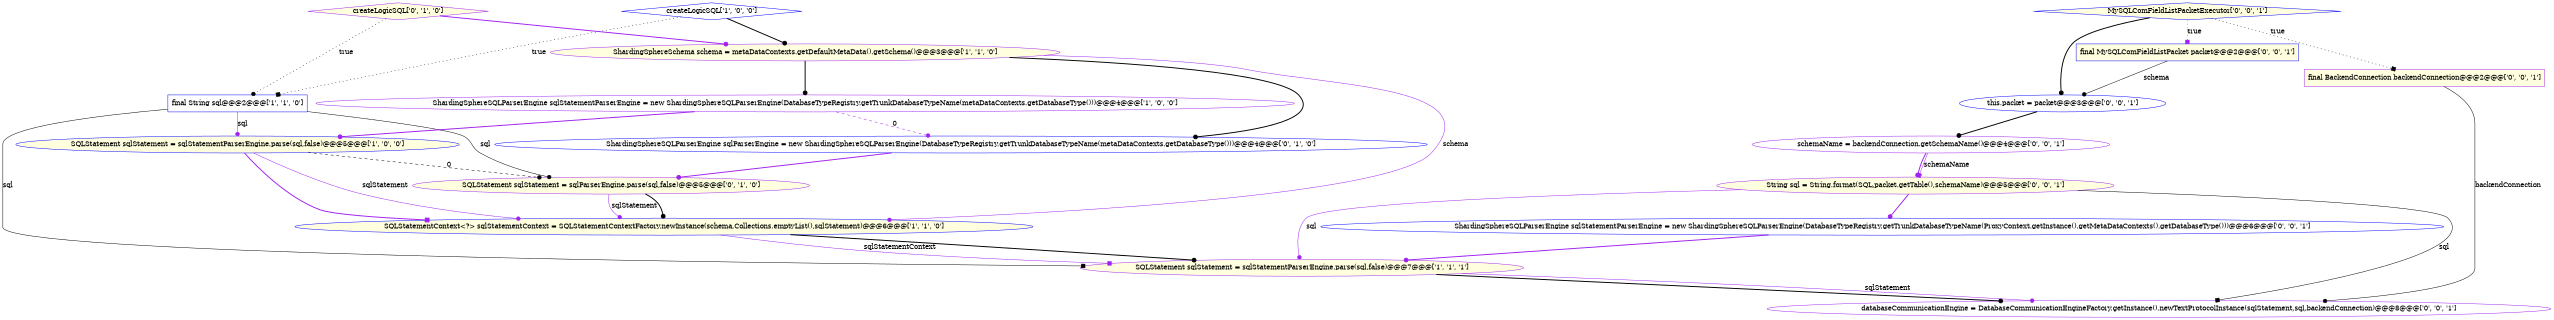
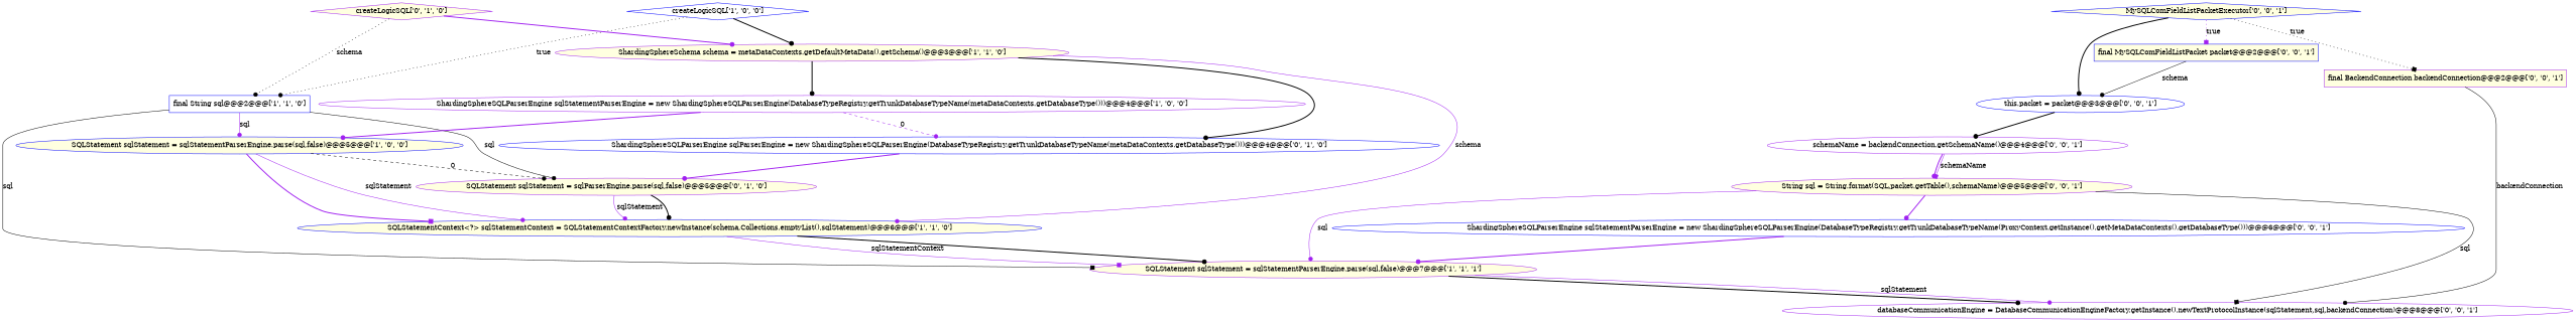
  digraph {
    node [color=blue fillcolor=lightyellow shape=ellipse style=filled]
    edge [arrowhead=dot color=black style=bold]
    n1 [label="final MySQLComFieldListPacket packet@@@2@@@['0', '0', '1']" shape=box]
    n2 [fillcolor=white label="this.packet = packet@@@3@@@['0', '0', '1']"]
    n3 [color=purple fillcolor=white label="schemaName = backendConnection.getSchemaName()@@@4@@@['0', '0', '1']"]
    n4 [fillcolor=white label="ShardingSphereSQLParserEngine sqlStatementParserEngine = new ShardingSphereSQLParserEngine(DatabaseTypeRegistry.getTrunkDatabaseTypeName(ProxyContext.getInstance().getMetaDataContexts().getDatabaseType()))@@@6@@@['0', '0', '1']"]
    n5 [color=purple label="SQLStatement sqlStatement = sqlStatementParserEngine.parse(sql,false)@@@7@@@['1', '1', '1']"]
    n6 [color=purple fillcolor=white label="databaseCommunicationEngine = DatabaseCommunicationEngineFactory.getInstance().newTextProtocolInstance(sqlStatement,sql,backendConnection)@@@8@@@['0', '0', '1']"]
    n7 [color=purple label="String sql = String.format(SQL,packet.getTable(),schemaName)@@@5@@@['0', '0', '1']"]
    n8 [color=purple label="final BackendConnection backendConnection@@@2@@@['0', '0', '1']" shape=box]
    n9 [fillcolor=white label="final String sql@@@2@@@['1', '1', '0']" shape=box]
    n10 [label="SQLStatement sqlStatement = sqlStatementParserEngine.parse(sql,false)@@@5@@@['1', '0', '0']"]
    n11 [color=purple label="SQLStatement sqlStatement = sqlParserEngine.parse(sql,false)@@@5@@@['0', '1', '0']"]
    n12 [label="SQLStatementContext<?> sqlStatementContext = SQLStatementContextFactory.newInstance(schema,Collections.emptyList(),sqlStatement)@@@6@@@['1', '1', '0']"]
    n13 [color=purple fillcolor=white label="ShardingSphereSQLParserEngine sqlStatementParserEngine = new ShardingSphereSQLParserEngine(DatabaseTypeRegistry.getTrunkDatabaseTypeName(metaDataContexts.getDatabaseType()))@@@4@@@['1', '0', '0']"]
    n14 [fillcolor=white label="ShardingSphereSQLParserEngine sqlParserEngine = new ShardingSphereSQLParserEngine(DatabaseTypeRegistry.getTrunkDatabaseTypeName(metaDataContexts.getDatabaseType()))@@@4@@@['0', '1', '0']"]
    n15 [color=purple label="ShardingSphereSchema schema = metaDataContexts.getDefaultMetaData().getSchema()@@@3@@@['1', '1', '0']"]
    n16 [fillcolor=white label="createLogicSQL['1', '0', '0']" shape=diamond]
    n17 [color=purple label="createLogicSQL['0', '1', '0']" shape=diamond]
    n18 [label="MySQLComFieldListPacketExecutor['0', '0', '1']" shape=diamond]
    n1 -> n2 [label=schema style=solid]
    n2 -> n3
    n3 -> n7 [color=purple]
    n3 -> n7 [arrowhead=box color=purple label=schemaName style=solid]
    n4 -> n5 [color=purple]
    n5 -> n6
    n5 -> n6 [color=purple label=sqlStatement style=solid]
    n7 -> n4 [color=purple]
    n7 -> n5 [color=purple label=sql style=solid]
    n7 -> n6 [arrowhead=box label=sql style=solid]
    n8 -> n6 [label=backendConnection style=solid]
    n9 -> n5 [arrowhead=box label=sql style=solid]
    n9 -> n10 [color=purple label=sql style=solid]
    n9 -> n11 [label=sql style=solid]
    n10 -> n11 [label=0 style=dashed]
    n10 -> n12 [arrowhead=box color=purple]
    n10 -> n12 [color=purple label=sqlStatement style=solid]
    n11 -> n12 [color=purple label=sqlStatement style=solid]
    n11 -> n12
    n12 -> n5
    n12 -> n5 [arrowhead=box color=purple label=sqlStatementContext style=solid]
    n13 -> n10 [color=purple]
    n13 -> n14 [color=purple label=0 style=dashed]
    n14 -> n11 [color=purple]
    n15 -> n12 [color=purple label=schema style=solid]
    n15 -> n13
    n15 -> n14
-   n16 -> n9 [arrowhead=box label=true style=dotted]
+   n16 -> n9 [label=true style=dotted]
    n16 -> n15
-   n17 -> n9 [label=true style=dotted]
+   n17 -> n9 [label=schema style=dotted]
    n17 -> n15 [color=purple]
    n18 -> n1 [arrowhead=box color=purple label=true style=dotted]
    n18 -> n2
    n18 -> n8 [arrowhead=box label=true style=dotted]
  }
